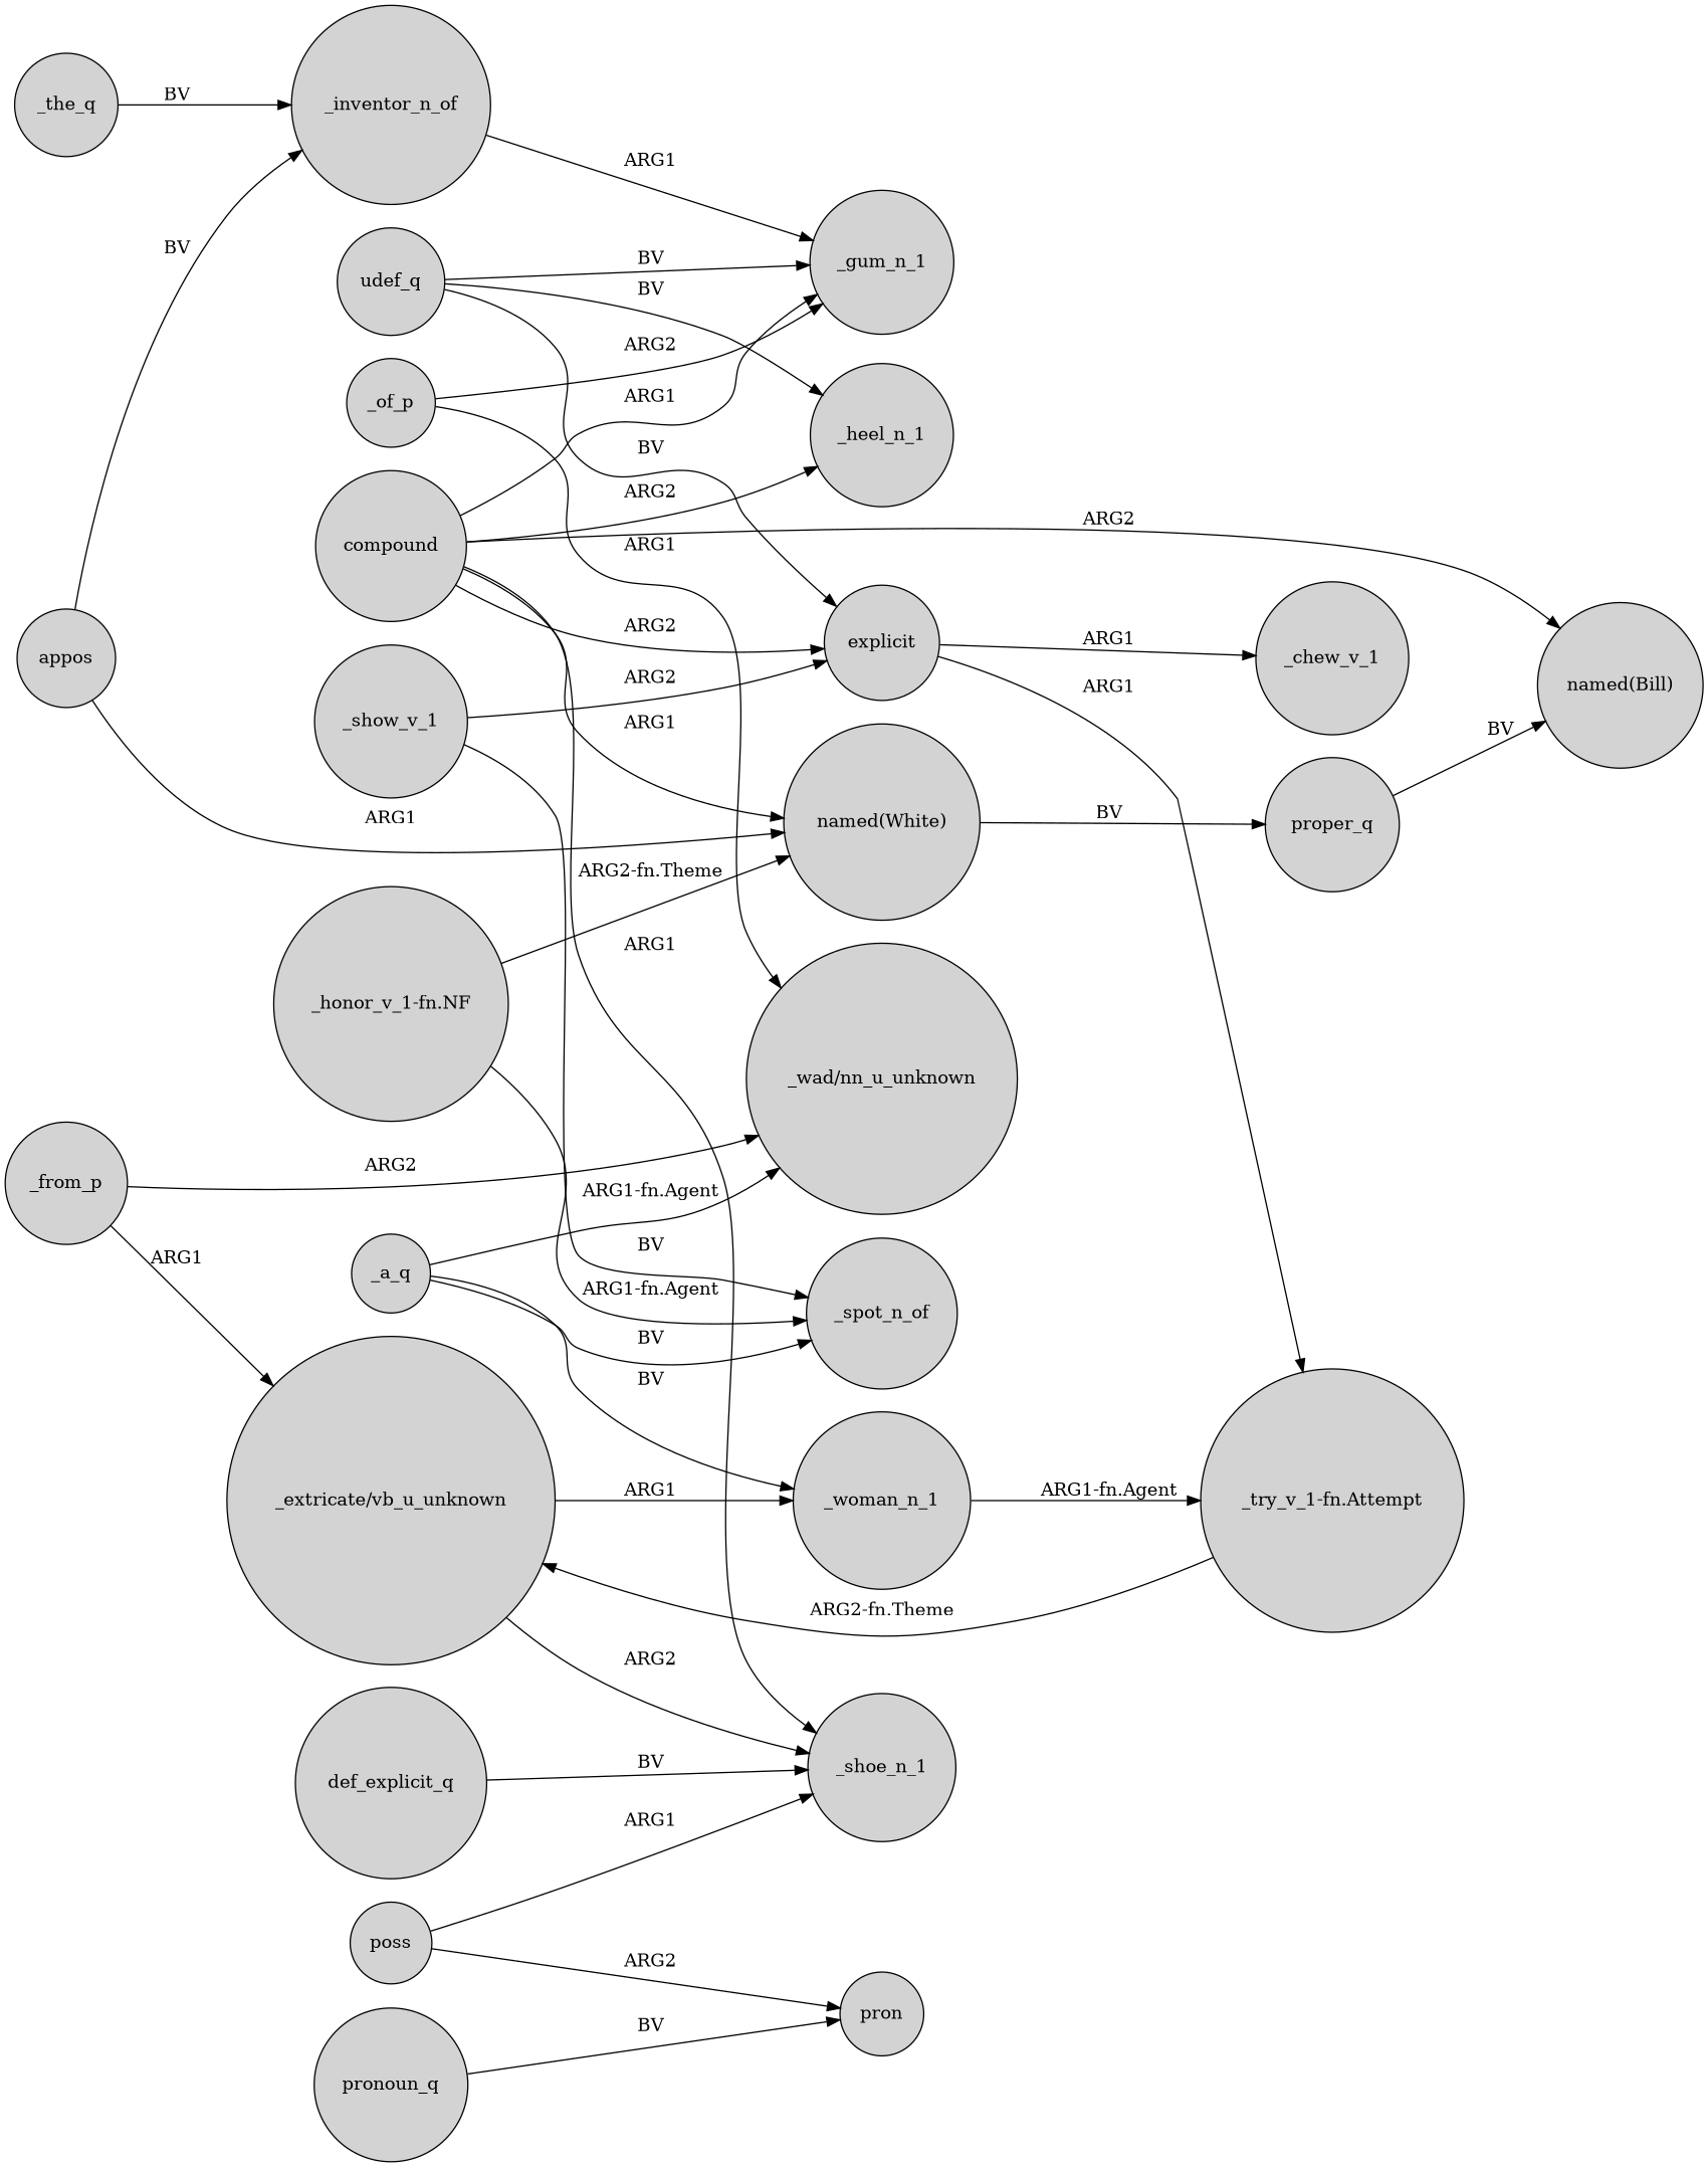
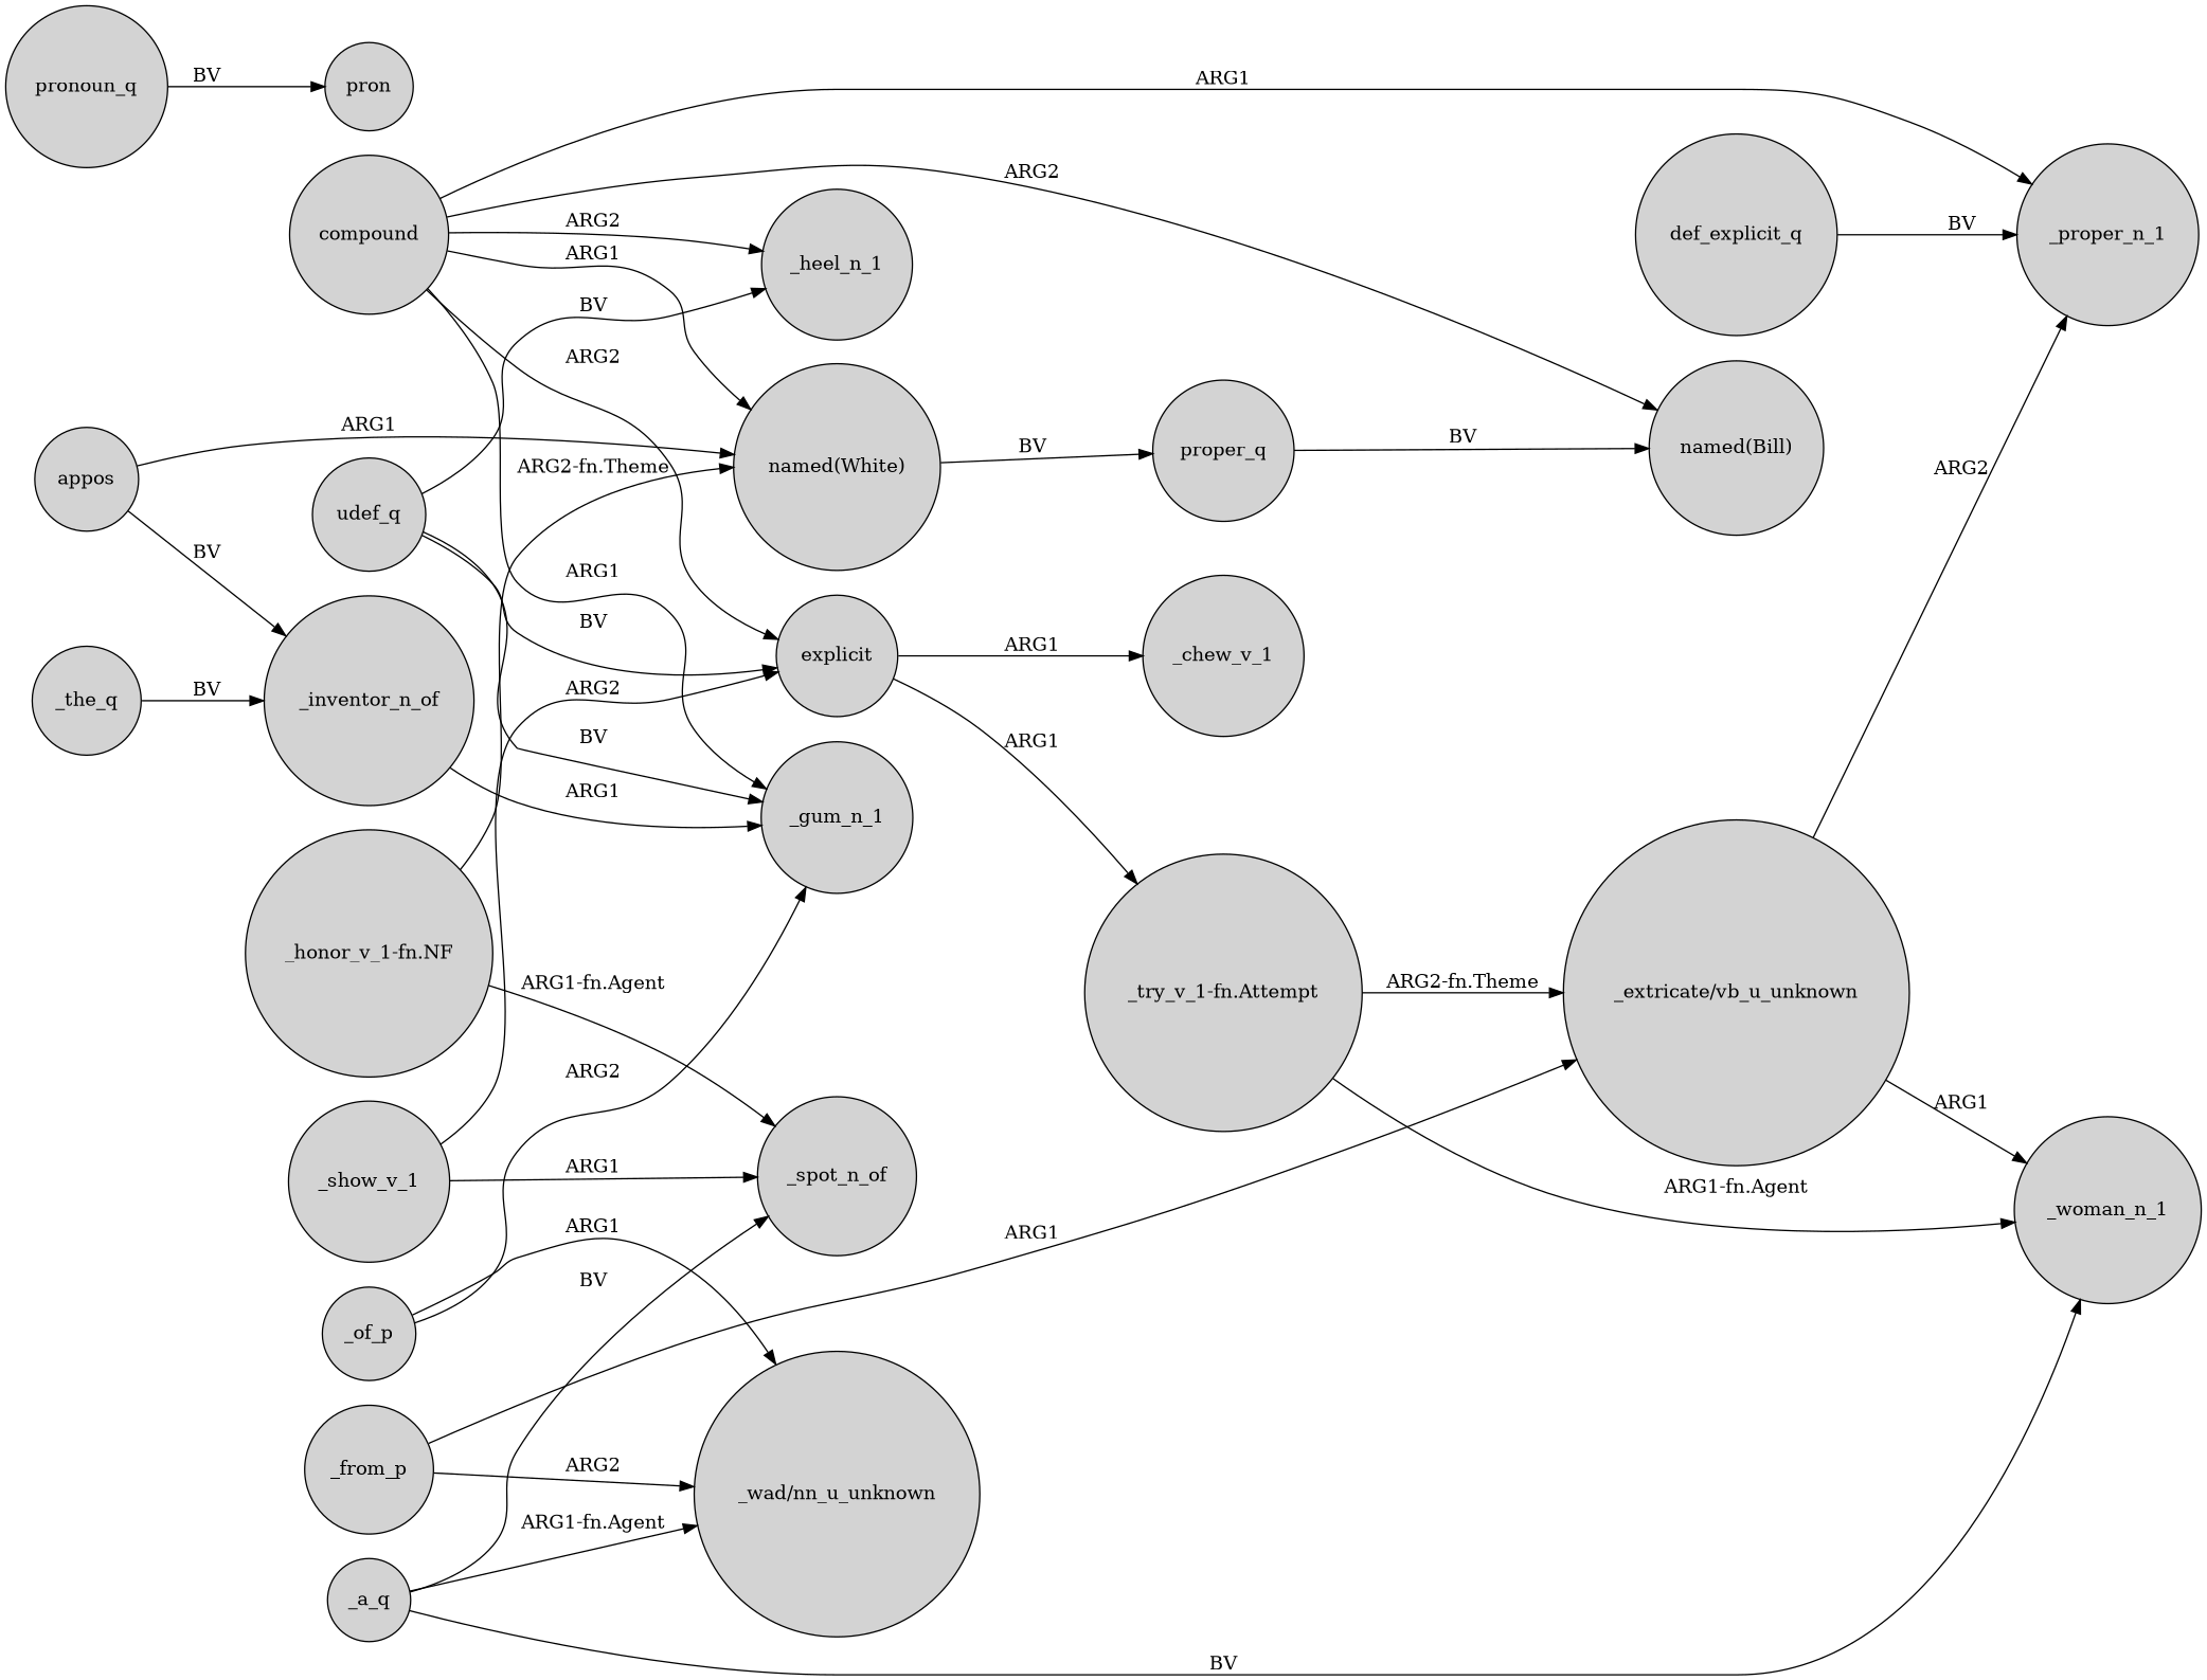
  digraph {
    rankdir=LR
    node [shape=circle style=filled]
    "_extricate/vb_u_unknown"
-   _shoe_n_1
+   _shoe_n_1 [label=_proper_n_1]
    _woman_n_1
    compound
    _gum_n_1
    _heel_n_1
    "named(Bill)"
    "named(White)"
    n9 [label=explicit]
    proper_q
    "_try_v_1-fn.Attempt"
    _chew_v_1
    _a_q
    "_wad/nn_u_unknown"
    _spot_n_of
-   poss
    pron
    _of_p
    _from_p
    udef_q
    appos
    _inventor_n_of
    pronoun_q
    def_explicit_q
    "_honor_v_1-fn.NF"
    _show_v_1
    _the_q
    "_extricate/vb_u_unknown" -> _shoe_n_1 [label=ARG2]
    "_extricate/vb_u_unknown" -> _woman_n_1 [label=ARG1]
    compound -> _shoe_n_1 [label=ARG1]
    compound -> _gum_n_1 [label=ARG1]
    compound -> _heel_n_1 [label=ARG2]
    compound -> "named(Bill)" [label=ARG2]
    compound -> "named(White)" [label=ARG1]
    compound -> n9 [label=ARG2]
    "named(White)" -> proper_q [label=BV]
    n9 -> "_try_v_1-fn.Attempt" [label=ARG1]
    n9 -> _chew_v_1 [label=ARG1]
    proper_q -> "named(Bill)" [label=BV]
    "_try_v_1-fn.Attempt" -> "_extricate/vb_u_unknown" [label="ARG2-fn.Theme"]
-   _woman_n_1 -> "_try_v_1-fn.Attempt" [label="ARG1-fn.Agent"]
+   "_try_v_1-fn.Attempt" -> _woman_n_1 [label="ARG1-fn.Agent"]
    _a_q -> _woman_n_1 [label=BV]
    _a_q -> "_wad/nn_u_unknown" [label="ARG1-fn.Agent"]
    _a_q -> _spot_n_of [label=BV]
-   poss -> _shoe_n_1 [label=ARG1]
-   poss -> pron [label=ARG2]
    _of_p -> _gum_n_1 [label=ARG2]
    _of_p -> "_wad/nn_u_unknown" [label=ARG1]
    _from_p -> "_extricate/vb_u_unknown" [label=ARG1]
    _from_p -> "_wad/nn_u_unknown" [label=ARG2]
    udef_q -> _gum_n_1 [label=BV]
    udef_q -> _heel_n_1 [label=BV]
    udef_q -> n9 [label=BV]
    appos -> "named(White)" [label=ARG1]
    appos -> _inventor_n_of [label=BV]
    _inventor_n_of -> _gum_n_1 [label=ARG1]
    pronoun_q -> pron [label=BV]
    def_explicit_q -> _shoe_n_1 [label=BV]
    "_honor_v_1-fn.NF" -> "named(White)" [label="ARG2-fn.Theme"]
    "_honor_v_1-fn.NF" -> _spot_n_of [label="ARG1-fn.Agent"]
    _show_v_1 -> n9 [label=ARG2]
-   _show_v_1 -> _spot_n_of [label=BV]
+   _show_v_1 -> _spot_n_of [label=ARG1]
    _the_q -> _inventor_n_of [label=BV]
  }
